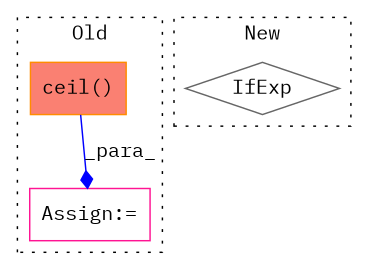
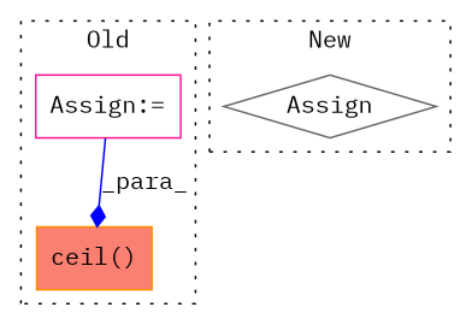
  digraph {
    fontname="IBM Plex Mono"
    node [shape=box style=filled fillcolor=white fontname="IBM Plex Mono"]
    n1 [a=75 l="10,1" label="ceil()" s="11864,11899" fillcolor=salmon color=darkorange]
    n2 [a=68 l=3 label="Assign:=" s=11812 color=deeppink]
-   n3 [a=51 l="4,6" label=IfExp s="11865,11895" shape=diamond color=gray40]
+   n3 [a=51 l="4,6" label=Assign s="11865,11895" shape=diamond color=gray40]
    subgraph cluster_1 {
      label=Old
      style=dotted
      n1
      n2
    }
    subgraph cluster_2 {
      label=New
      style=dotted
      n3
    }
-   n1 -> n2 [label=_para_ color=blue style=solid arrowhead=diamond fontname="IBM Plex Mono"]
+   n2 -> n1 [label=_para_ color=blue style=solid arrowhead=diamond fontname="IBM Plex Mono"]
  }
